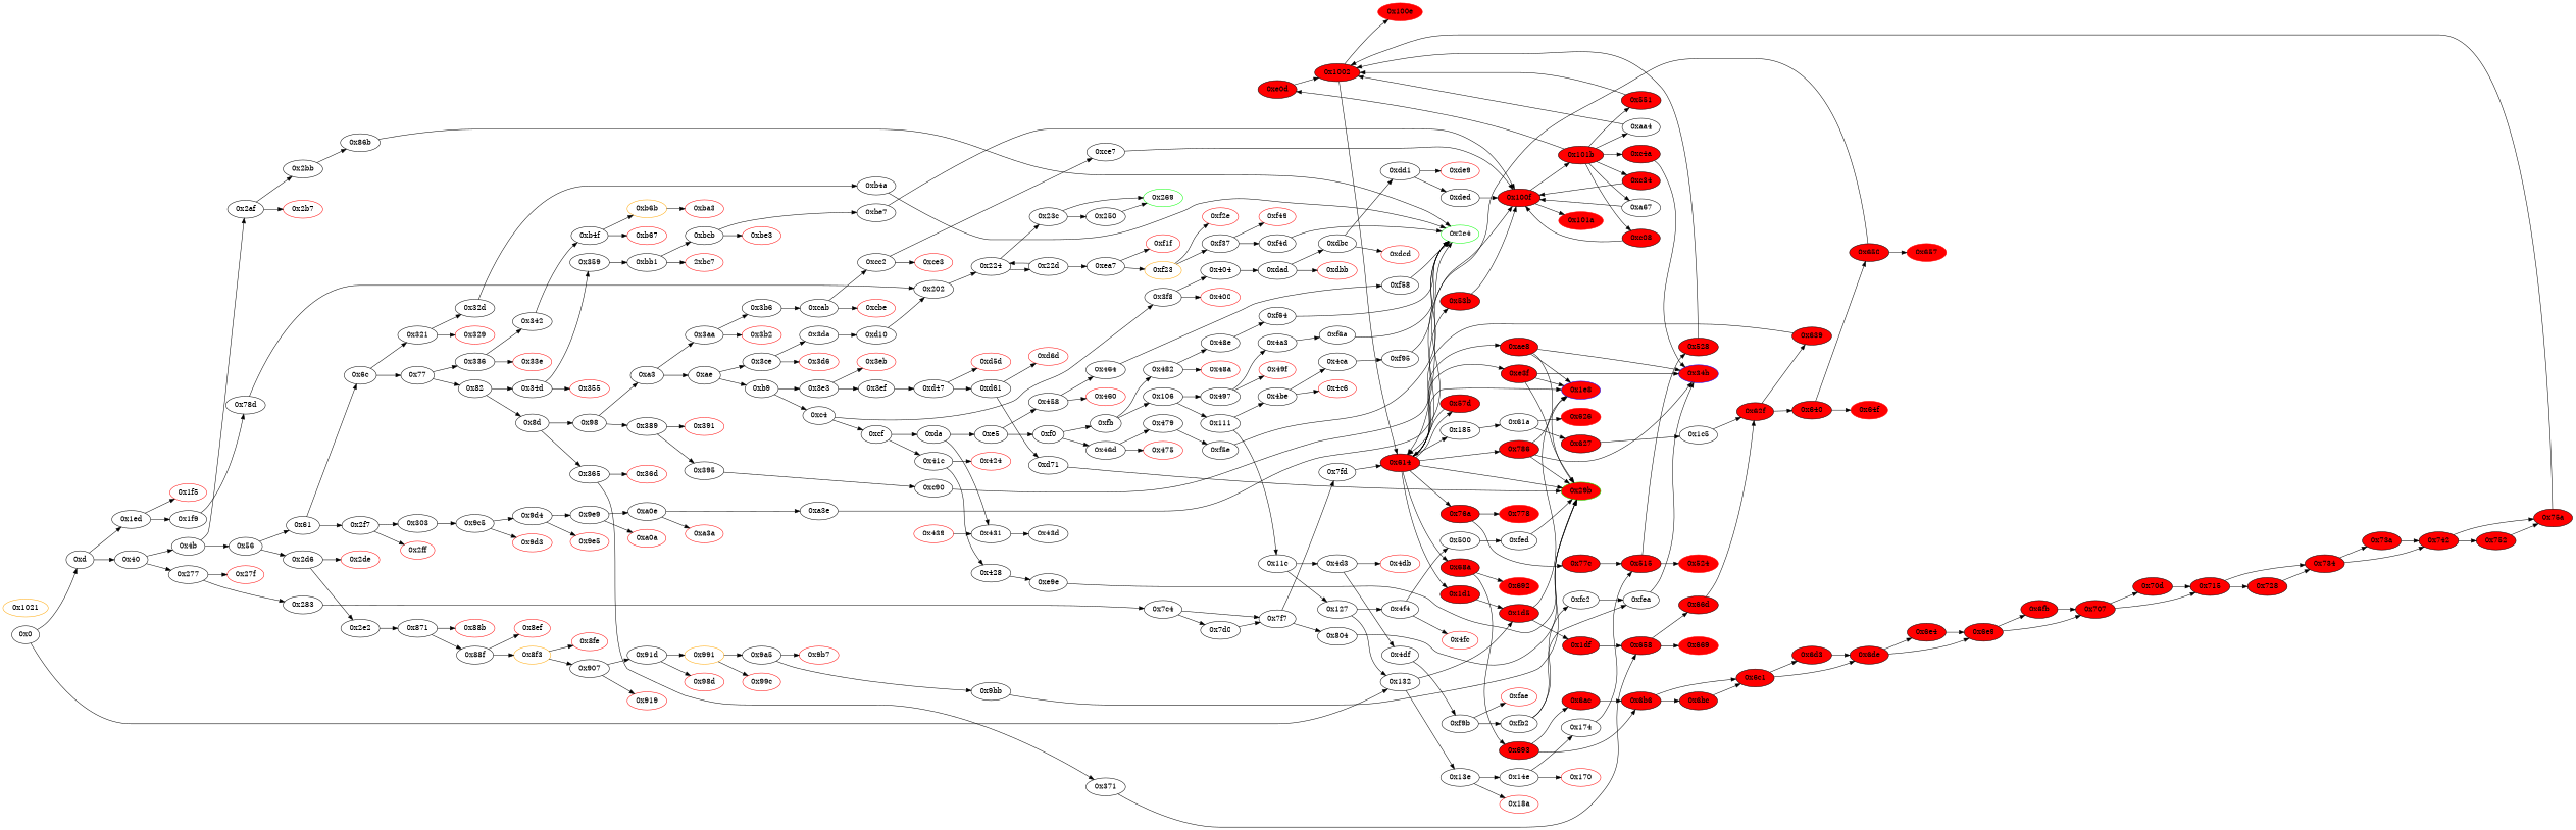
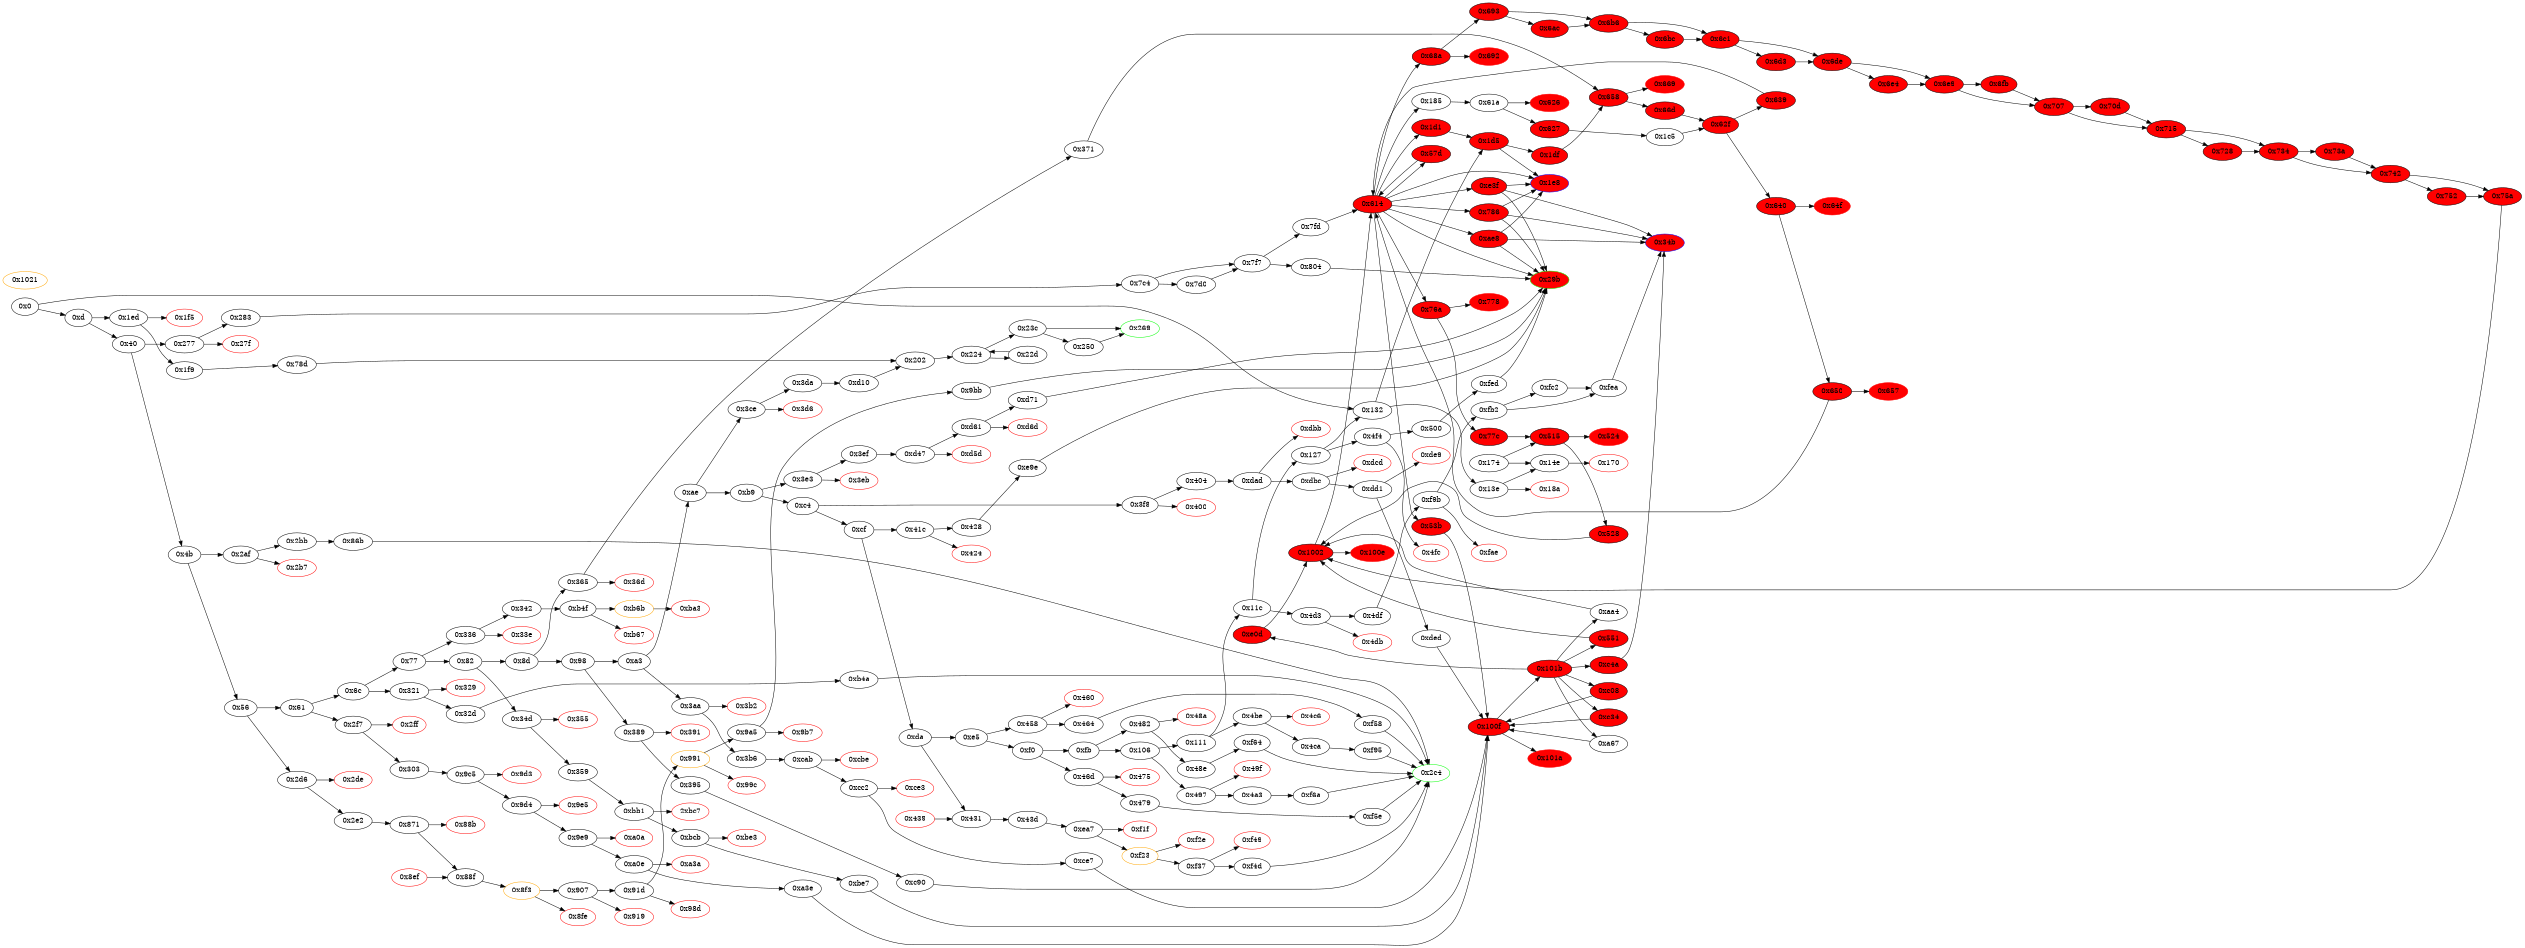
  strict digraph {
    rankdir=LR
    node [fillcolor=white style=filled]
    "0xe0d" [fillcolor=red]
    "0x1002" [fillcolor=red]
    "0x100e" [color=red fillcolor=red]
    "0x614" [fillcolor=red]
    "0x551" [fillcolor=red]
    "0xc08" [fillcolor=red]
    "0x100f" [fillcolor=red]
    "0x101a" [color=red fillcolor=red]
    "0x101b" [fillcolor=red]
    "0x528" [fillcolor=red]
    "0x464"
    "0xf58"
    "0x2c4" [color=green]
    "0x36d" [color=red]
    "0x991" [color=orange]
    "0x99c" [color=red]
    "0x9a5"
    "0x9b7" [color=red]
    "0x9bb"
    "0x728" [fillcolor=red]
    "0x734" [fillcolor=red]
    "0x73a" [fillcolor=red]
    "0x742" [fillcolor=red]
    "0x439" [color=red]
    "0x431"
    "0x4be"
    "0x4ca"
    "0x4c6" [color=red]
    "0xf95"
    "0x1d5" [fillcolor=red]
    "0x1e8" [color=blue fillcolor=red]
    "0x1df" [fillcolor=red]
    "0x658" [fillcolor=red]
    "0x29b" [color=green fillcolor=red]
    "0xe9e"
    "0xf64"
    "0x692" [color=red fillcolor=red]
    "0x106"
    "0x111"
    "0x497"
    "0x11c"
    "0x49f" [color=red]
    "0x4a3"
    "0x500"
    "0xfed"
    "0xbcb"
    "0xbe7"
    "0xbe3" [color=red]
    "0x8d"
    "0x98"
    "0x365"
    "0xa3"
    "0x389"
    "0x371"
    "0xd71"
    "0x43d"
    "0xea7"
    "0xf23" [color=orange]
    "0xf1f" [color=red]
    "0xcf"
    "0xda"
    "0x41c"
    "0xe5"
    "0x428"
    "0x424" [color=red]
    "0x9d3" [color=red]
    "0x9c5"
    "0x9d4"
    "0x9e5" [color=red]
    "0x9e9"
    "0x53b" [fillcolor=red]
    "0x57d" [fillcolor=red]
    "0x76a" [fillcolor=red]
    "0x786" [fillcolor=red]
    "0xae8" [fillcolor=red]
    n76 [label="0x185"]
    "0x1d1" [fillcolor=red]
    "0x68a" [fillcolor=red]
    "0xe3f" [fillcolor=red]
    "0x77c" [fillcolor=red]
    "0x778" [color=red fillcolor=red]
    "0x515" [fillcolor=red]
    "0x1f5" [color=red]
    "0x7fd"
    "0xf4d"
    "0x458"
    "0x460" [color=red]
    "0xb6b" [color=orange]
    "0xba3" [color=red]
    "0xf2e" [color=red]
    "0xf37"
    "0xf49" [color=red]
    "0xa0a" [color=red]
    "0xdcd" [color=red]
    "0xa67"
    "0x202"
    "0x224"
    "0x22d"
    "0x23c"
    "0x3b2" [color=red]
    "0x0"
    "0x132"
    "0xd"
    "0x13e"
    "0x40"
    "0x1ed"
    "0x34b" [color=blue fillcolor=red]
    "0xd61"
    "0xd6d" [color=red]
    "0x6e9" [fillcolor=red]
    "0x6fb" [fillcolor=red]
    "0x707" [fillcolor=red]
    "0x715" [fillcolor=red]
    "0x70d" [fillcolor=red]
    "0xae"
    "0x3ce"
    "0xb9"
    "0x3d6" [color=red]
    "0x3da"
    "0xc4"
    "0x3e3"
    "0xa3a" [color=red]
    "0xa0e"
    "0xa3e"
    "0x3f8"
    "0x404"
    "0x400" [color=red]
    "0x4b"
    "0x277"
    "0x56"
    "0x2af"
    "0x283"
    "0x27f" [color=red]
    "0x4f4"
    "0x4fc" [color=red]
    "0x8ef" [color=red]
    "0x88f"
    "0x8f3" [color=orange]
    "0x8fe" [color=red]
    "0x907"
    "0x2ff" [color=red]
    "0xd10"
    "0xcab"
    "0xcc2"
    "0xcbe" [color=red]
    "0xce3" [color=red]
    "0xce7"
    "0xb67" [color=red]
    "0xf0"
    "0xfb"
    "0x46d"
    "0x482"
    "0x479"
    "0x475" [color=red]
    "0x524" [color=red fillcolor=red]
    "0x626" [color=red fillcolor=red]
    "0x2f7"
    "0x303"
    "0x2d6"
    "0x61"
    "0x2e2"
    "0x2de" [color=red]
    "0x6c"
    "0x61a"
    "0x627" [fillcolor=red]
    "0x1c5"
    "0xfb2"
    "0xfea"
    "0xfc2"
    "0xc4a" [fillcolor=red]
    "0xaa4"
    "0xc34" [fillcolor=red]
    "0x395"
    "0xc90"
    "0x329" [color=red]
    "0x2b7" [color=red]
    "0xdd1"
    "0xded"
    "0xde9" [color=red]
    "0x693" [fillcolor=red]
    "0x6ac" [fillcolor=red]
    "0x6b6" [fillcolor=red]
    "0x6bc" [fillcolor=red]
    "0x6c1" [fillcolor=red]
    "0x639" [fillcolor=red]
    n186 [color=red label="0x18a"]
    "0x14e"
    "0x170" [color=red]
    "0x174"
    "0x6d3" [fillcolor=red]
    "0x6de" [fillcolor=red]
    "0x6e4" [fillcolor=red]
    "0x33e" [color=red]
    "0x3eb" [color=red]
    "0x650" [fillcolor=red]
    "0x657" [color=red fillcolor=red]
    "0x4d3"
    "0x127"
    "0x4db" [color=red]
    "0x4df"
    "0x3aa"
    "0x391" [color=red]
    "0xd47"
    "0xd5d" [color=red]
    "0x77"
    "0x321"
    "0x336"
    "0x82"
    "0x32d"
    "0xdbb" [color=red]
    "0xf9b"
    "0x88b" [color=red]
    "0x342"
    "0xb4f"
    "0x64f" [color=red fillcolor=red]
    "0x2bb"
    "0x919" [color=red]
    "0x75a" [fillcolor=red]
    "0x1021" [color=orange]
    "0xdad"
    "0xdbc"
    "0x269" [color=green]
    "0x66d" [fillcolor=red]
    "0x669" [color=red fillcolor=red]
    "0x752" [fillcolor=red]
    "0x359"
    "0xbb1"
    n228 [color=red label="2xbc7"]
    "0x62f" [fillcolor=red]
    "0x640" [fillcolor=red]
    "0xfae" [color=red]
    "0x7c4"
    "0x7f7"
    "0x7d0"
    "0x804"
    "0x3ef"
    "0x871"
    "0xb4a"
    "0x1f9"
    "0x78d"
    "0x3b6"
    "0x86b"
    "0xf5e"
    "0x91d"
    "0x98d" [color=red]
    "0x34d"
    "0x48a" [color=red]
    "0x48e"
    "0xf6a"
    "0x250"
    "0x355" [color=red]
    "0xe0d" -> "0x1002"
    "0x1002" -> "0x100e"
    "0x1002" -> "0x614"
    "0x614" -> "0x1e8"
    "0x614" -> "0x29b"
    "0x614" -> "0x53b"
    "0x614" -> "0x57d"
    "0x614" -> "0x76a"
    "0x614" -> "0x786"
    "0x614" -> "0xae8"
    "0x614" -> n76
    "0x614" -> "0x1d1"
    "0x614" -> "0x68a"
    "0x614" -> "0xe3f"
    "0x551" -> "0x1002"
    "0xc08" -> "0x100f"
    "0x100f" -> "0x101a"
    "0x100f" -> "0x101b"
    "0x101b" -> "0xe0d"
    "0x101b" -> "0x551"
    "0x101b" -> "0xc08"
    "0x101b" -> "0xa67"
    "0x101b" -> "0xc4a"
    "0x101b" -> "0xaa4"
    "0x101b" -> "0xc34"
    "0x528" -> "0x1002"
    "0x464" -> "0xf58"
    "0xf58" -> "0x2c4"
    "0x991" -> "0x99c"
    "0x991" -> "0x9a5"
    "0x9a5" -> "0x9b7"
    "0x9a5" -> "0x9bb"
    "0x9bb" -> "0x29b"
    "0x728" -> "0x734"
    "0x734" -> "0x73a"
    "0x734" -> "0x742"
    "0x73a" -> "0x742"
    "0x742" -> "0x75a"
    "0x742" -> "0x752"
    "0x439" -> "0x431"
    "0x431" -> "0x43d"
    "0x4be" -> "0x4ca"
    "0x4be" -> "0x4c6"
    "0x4ca" -> "0xf95"
    "0xf95" -> "0x2c4"
    "0x1d5" -> "0x1e8"
    "0x1d5" -> "0x1df"
    "0x1df" -> "0x658"
    "0x658" -> "0x66d"
    "0x658" -> "0x669"
    "0xe9e" -> "0x29b"
    "0xf64" -> "0x2c4"
    "0x106" -> "0x111"
    "0x106" -> "0x497"
    "0x111" -> "0x4be"
    "0x111" -> "0x11c"
    "0x497" -> "0x49f"
    "0x497" -> "0x4a3"
    "0x11c" -> "0x4d3"
    "0x11c" -> "0x127"
    "0x4a3" -> "0xf6a"
    "0x500" -> "0xfed"
    "0xfed" -> "0x29b"
    "0xbcb" -> "0xbe7"
    "0xbcb" -> "0xbe3"
    "0xbe7" -> "0x100f"
    "0x8d" -> "0x98"
    "0x8d" -> "0x365"
    "0x98" -> "0xa3"
    "0x98" -> "0x389"
    "0x365" -> "0x36d"
    "0x365" -> "0x371"
    "0xa3" -> "0xae"
    "0xa3" -> "0x3aa"
    "0x389" -> "0x395"
    "0x389" -> "0x391"
    "0x371" -> "0x658"
    "0xd71" -> "0x29b"
-   "0x22d" -> "0xea7"
+   "0x43d" -> "0xea7"
    "0xea7" -> "0xf23"
    "0xea7" -> "0xf1f"
    "0xf23" -> "0xf2e"
    "0xf23" -> "0xf37"
    "0xcf" -> "0xda"
    "0xcf" -> "0x41c"
    "0xda" -> "0x431"
    "0xda" -> "0xe5"
    "0x41c" -> "0x428"
    "0x41c" -> "0x424"
    "0xe5" -> "0x458"
    "0xe5" -> "0xf0"
    "0x428" -> "0xe9e"
    "0x9c5" -> "0x9d3"
    "0x9c5" -> "0x9d4"
    "0x9d4" -> "0x9e5"
    "0x9d4" -> "0x9e9"
    "0x9e9" -> "0xa0a"
    "0x9e9" -> "0xa0e"
    "0x53b" -> "0x100f"
    "0x57d" -> "0x614"
    "0x76a" -> "0x77c"
    "0x76a" -> "0x778"
    "0x786" -> "0x1e8"
    "0x786" -> "0x29b"
    "0x786" -> "0x34b"
    "0xae8" -> "0x1e8"
    "0xae8" -> "0x29b"
    "0xae8" -> "0x34b"
    n76 -> "0x61a"
    "0x1d1" -> "0x1d5"
    "0x68a" -> "0x692"
    "0x68a" -> "0x693"
    "0xe3f" -> "0x1e8"
    "0xe3f" -> "0x29b"
    "0xe3f" -> "0x34b"
    "0x77c" -> "0x515"
    "0x515" -> "0x528"
    "0x515" -> "0x524"
    "0x7fd" -> "0x614"
    "0xf4d" -> "0x2c4"
    "0x458" -> "0x464"
    "0x458" -> "0x460"
    "0xb6b" -> "0xba3"
    "0xf37" -> "0xf4d"
    "0xf37" -> "0xf49"
    "0xa67" -> "0x100f"
    "0x202" -> "0x224"
    "0x224" -> "0x22d"
    "0x224" -> "0x23c"
    "0x22d" -> "0x224"
    "0x23c" -> "0x269"
    "0x23c" -> "0x250"
    "0x0" -> "0x132"
    "0x0" -> "0xd"
    "0x132" -> "0x1d5"
    "0x132" -> "0x13e"
    "0xd" -> "0x40"
    "0xd" -> "0x1ed"
    "0x13e" -> n186
    "0x13e" -> "0x14e"
    "0x40" -> "0x4b"
    "0x40" -> "0x277"
    "0x1ed" -> "0x1f5"
    "0x1ed" -> "0x1f9"
    "0xd61" -> "0xd71"
    "0xd61" -> "0xd6d"
    "0x6e9" -> "0x6fb"
    "0x6e9" -> "0x707"
    "0x6fb" -> "0x707"
    "0x707" -> "0x715"
    "0x707" -> "0x70d"
    "0x715" -> "0x728"
    "0x715" -> "0x734"
    "0x70d" -> "0x715"
    "0xae" -> "0x3ce"
    "0xae" -> "0xb9"
    "0x3ce" -> "0x3d6"
    "0x3ce" -> "0x3da"
    "0xb9" -> "0xc4"
    "0xb9" -> "0x3e3"
    "0x3da" -> "0xd10"
    "0xc4" -> "0xcf"
    "0xc4" -> "0x3f8"
    "0x3e3" -> "0x3eb"
    "0x3e3" -> "0x3ef"
    "0xa0e" -> "0xa3a"
    "0xa0e" -> "0xa3e"
    "0xa3e" -> "0x100f"
    "0x3f8" -> "0x404"
    "0x3f8" -> "0x400"
    "0x404" -> "0xdad"
    "0x4b" -> "0x56"
    "0x4b" -> "0x2af"
    "0x277" -> "0x283"
    "0x277" -> "0x27f"
    "0x56" -> "0x2d6"
    "0x56" -> "0x61"
    "0x2af" -> "0x2b7"
    "0x2af" -> "0x2bb"
    "0x283" -> "0x7c4"
    "0x4f4" -> "0x500"
    "0x4f4" -> "0x4fc"
-   "0x88f" -> "0x8ef"
+   "0x8ef" -> "0x88f"
    "0x88f" -> "0x8f3"
    "0x8f3" -> "0x8fe"
    "0x8f3" -> "0x907"
    "0x907" -> "0x919"
    "0x907" -> "0x91d"
    "0xd10" -> "0x202"
    "0xcab" -> "0xcc2"
    "0xcab" -> "0xcbe"
    "0xcc2" -> "0xce3"
    "0xcc2" -> "0xce7"
    "0xce7" -> "0x100f"
    "0xf0" -> "0xfb"
    "0xf0" -> "0x46d"
    "0xfb" -> "0x106"
    "0xfb" -> "0x482"
    "0x46d" -> "0x479"
    "0x46d" -> "0x475"
    "0x482" -> "0x48a"
    "0x482" -> "0x48e"
    "0x479" -> "0xf5e"
    "0x2f7" -> "0x2ff"
    "0x2f7" -> "0x303"
    "0x303" -> "0x9c5"
    "0x2d6" -> "0x2e2"
    "0x2d6" -> "0x2de"
    "0x61" -> "0x2f7"
    "0x61" -> "0x6c"
    "0x2e2" -> "0x871"
    "0x6c" -> "0x77"
    "0x6c" -> "0x321"
    "0x61a" -> "0x626"
    "0x61a" -> "0x627"
    "0x627" -> "0x1c5"
    "0x1c5" -> "0x62f"
    "0xfb2" -> "0xfea"
    "0xfb2" -> "0xfc2"
    "0xfea" -> "0x34b"
    "0xfc2" -> "0xfea"
    "0xc4a" -> "0x34b"
    "0xaa4" -> "0x1002"
    "0xc34" -> "0x100f"
    "0x395" -> "0xc90"
    "0xc90" -> "0x2c4"
    "0xdd1" -> "0xded"
    "0xdd1" -> "0xde9"
    "0xded" -> "0x100f"
    "0x693" -> "0x6ac"
    "0x693" -> "0x6b6"
    "0x6ac" -> "0x6b6"
    "0x6b6" -> "0x6bc"
    "0x6b6" -> "0x6c1"
    "0x6bc" -> "0x6c1"
    "0x6c1" -> "0x6d3"
    "0x6c1" -> "0x6de"
    "0x639" -> "0x614"
    "0x14e" -> "0x170"
-   "0x14e" -> "0x174"
+   "0x174" -> "0x14e"
    "0x174" -> "0x515"
    "0x6d3" -> "0x6de"
    "0x6de" -> "0x6e9"
    "0x6de" -> "0x6e4"
    "0x6e4" -> "0x6e9"
    "0x650" -> "0x614"
    "0x650" -> "0x657"
    "0x4d3" -> "0x4db"
    "0x4d3" -> "0x4df"
    "0x127" -> "0x132"
    "0x127" -> "0x4f4"
    "0x4df" -> "0xf9b"
    "0x3aa" -> "0x3b2"
    "0x3aa" -> "0x3b6"
    "0xd47" -> "0xd61"
    "0xd47" -> "0xd5d"
    "0x77" -> "0x336"
    "0x77" -> "0x82"
    "0x321" -> "0x329"
    "0x321" -> "0x32d"
    "0x336" -> "0x33e"
    "0x336" -> "0x342"
    "0x82" -> "0x8d"
    "0x82" -> "0x34d"
    "0x32d" -> "0xb4a"
    "0xf9b" -> "0xfb2"
    "0xf9b" -> "0xfae"
    "0x342" -> "0xb4f"
    "0xb4f" -> "0xb6b"
    "0xb4f" -> "0xb67"
    "0x2bb" -> "0x86b"
    "0x75a" -> "0x1002"
    "0xdad" -> "0xdbb"
    "0xdad" -> "0xdbc"
    "0xdbc" -> "0xdcd"
    "0xdbc" -> "0xdd1"
    "0x66d" -> "0x62f"
    "0x752" -> "0x75a"
    "0x359" -> "0xbb1"
    "0xbb1" -> "0xbcb"
    "0xbb1" -> n228
    "0x62f" -> "0x639"
    "0x62f" -> "0x640"
    "0x640" -> "0x650"
    "0x640" -> "0x64f"
    "0x7c4" -> "0x7f7"
    "0x7c4" -> "0x7d0"
    "0x7f7" -> "0x7fd"
    "0x7f7" -> "0x804"
    "0x7d0" -> "0x7f7"
    "0x804" -> "0x29b"
    "0x3ef" -> "0xd47"
    "0x871" -> "0x88f"
    "0x871" -> "0x88b"
    "0xb4a" -> "0x2c4"
    "0x1f9" -> "0x78d"
    "0x78d" -> "0x202"
    "0x3b6" -> "0xcab"
    "0x86b" -> "0x2c4"
    "0xf5e" -> "0x2c4"
    "0x91d" -> "0x991"
    "0x91d" -> "0x98d"
    "0x34d" -> "0x359"
    "0x34d" -> "0x355"
    "0x48e" -> "0xf64"
    "0xf6a" -> "0x2c4"
    "0x250" -> "0x269"
  }
